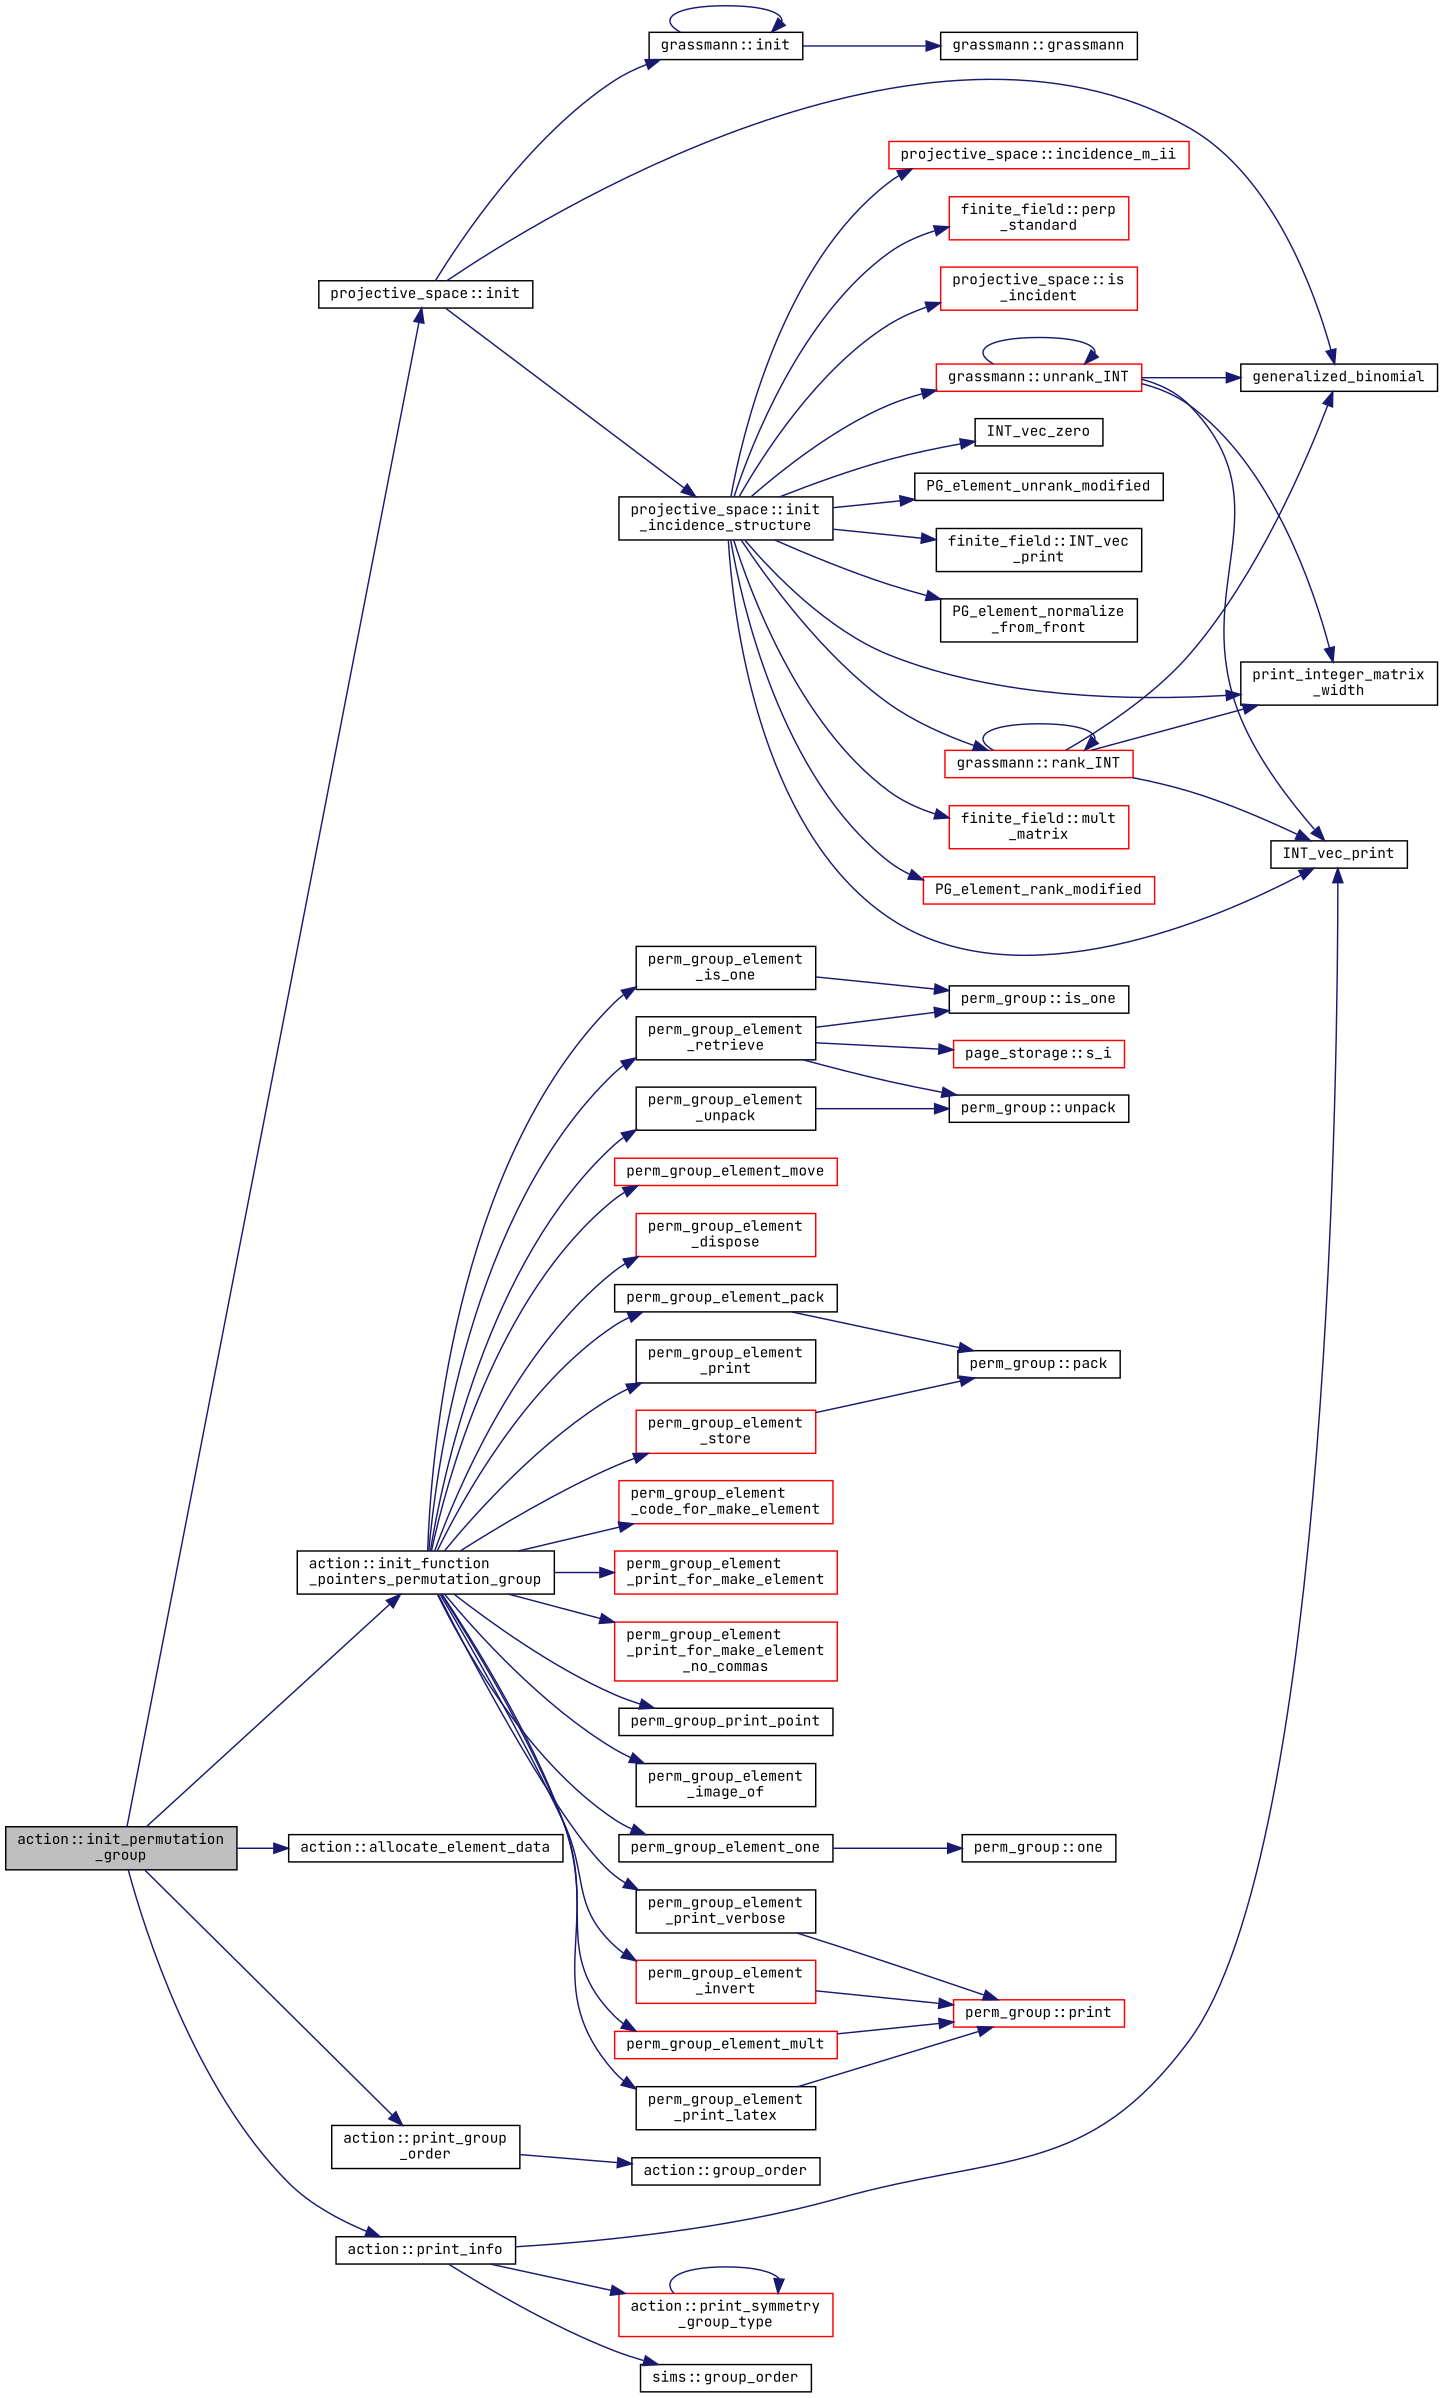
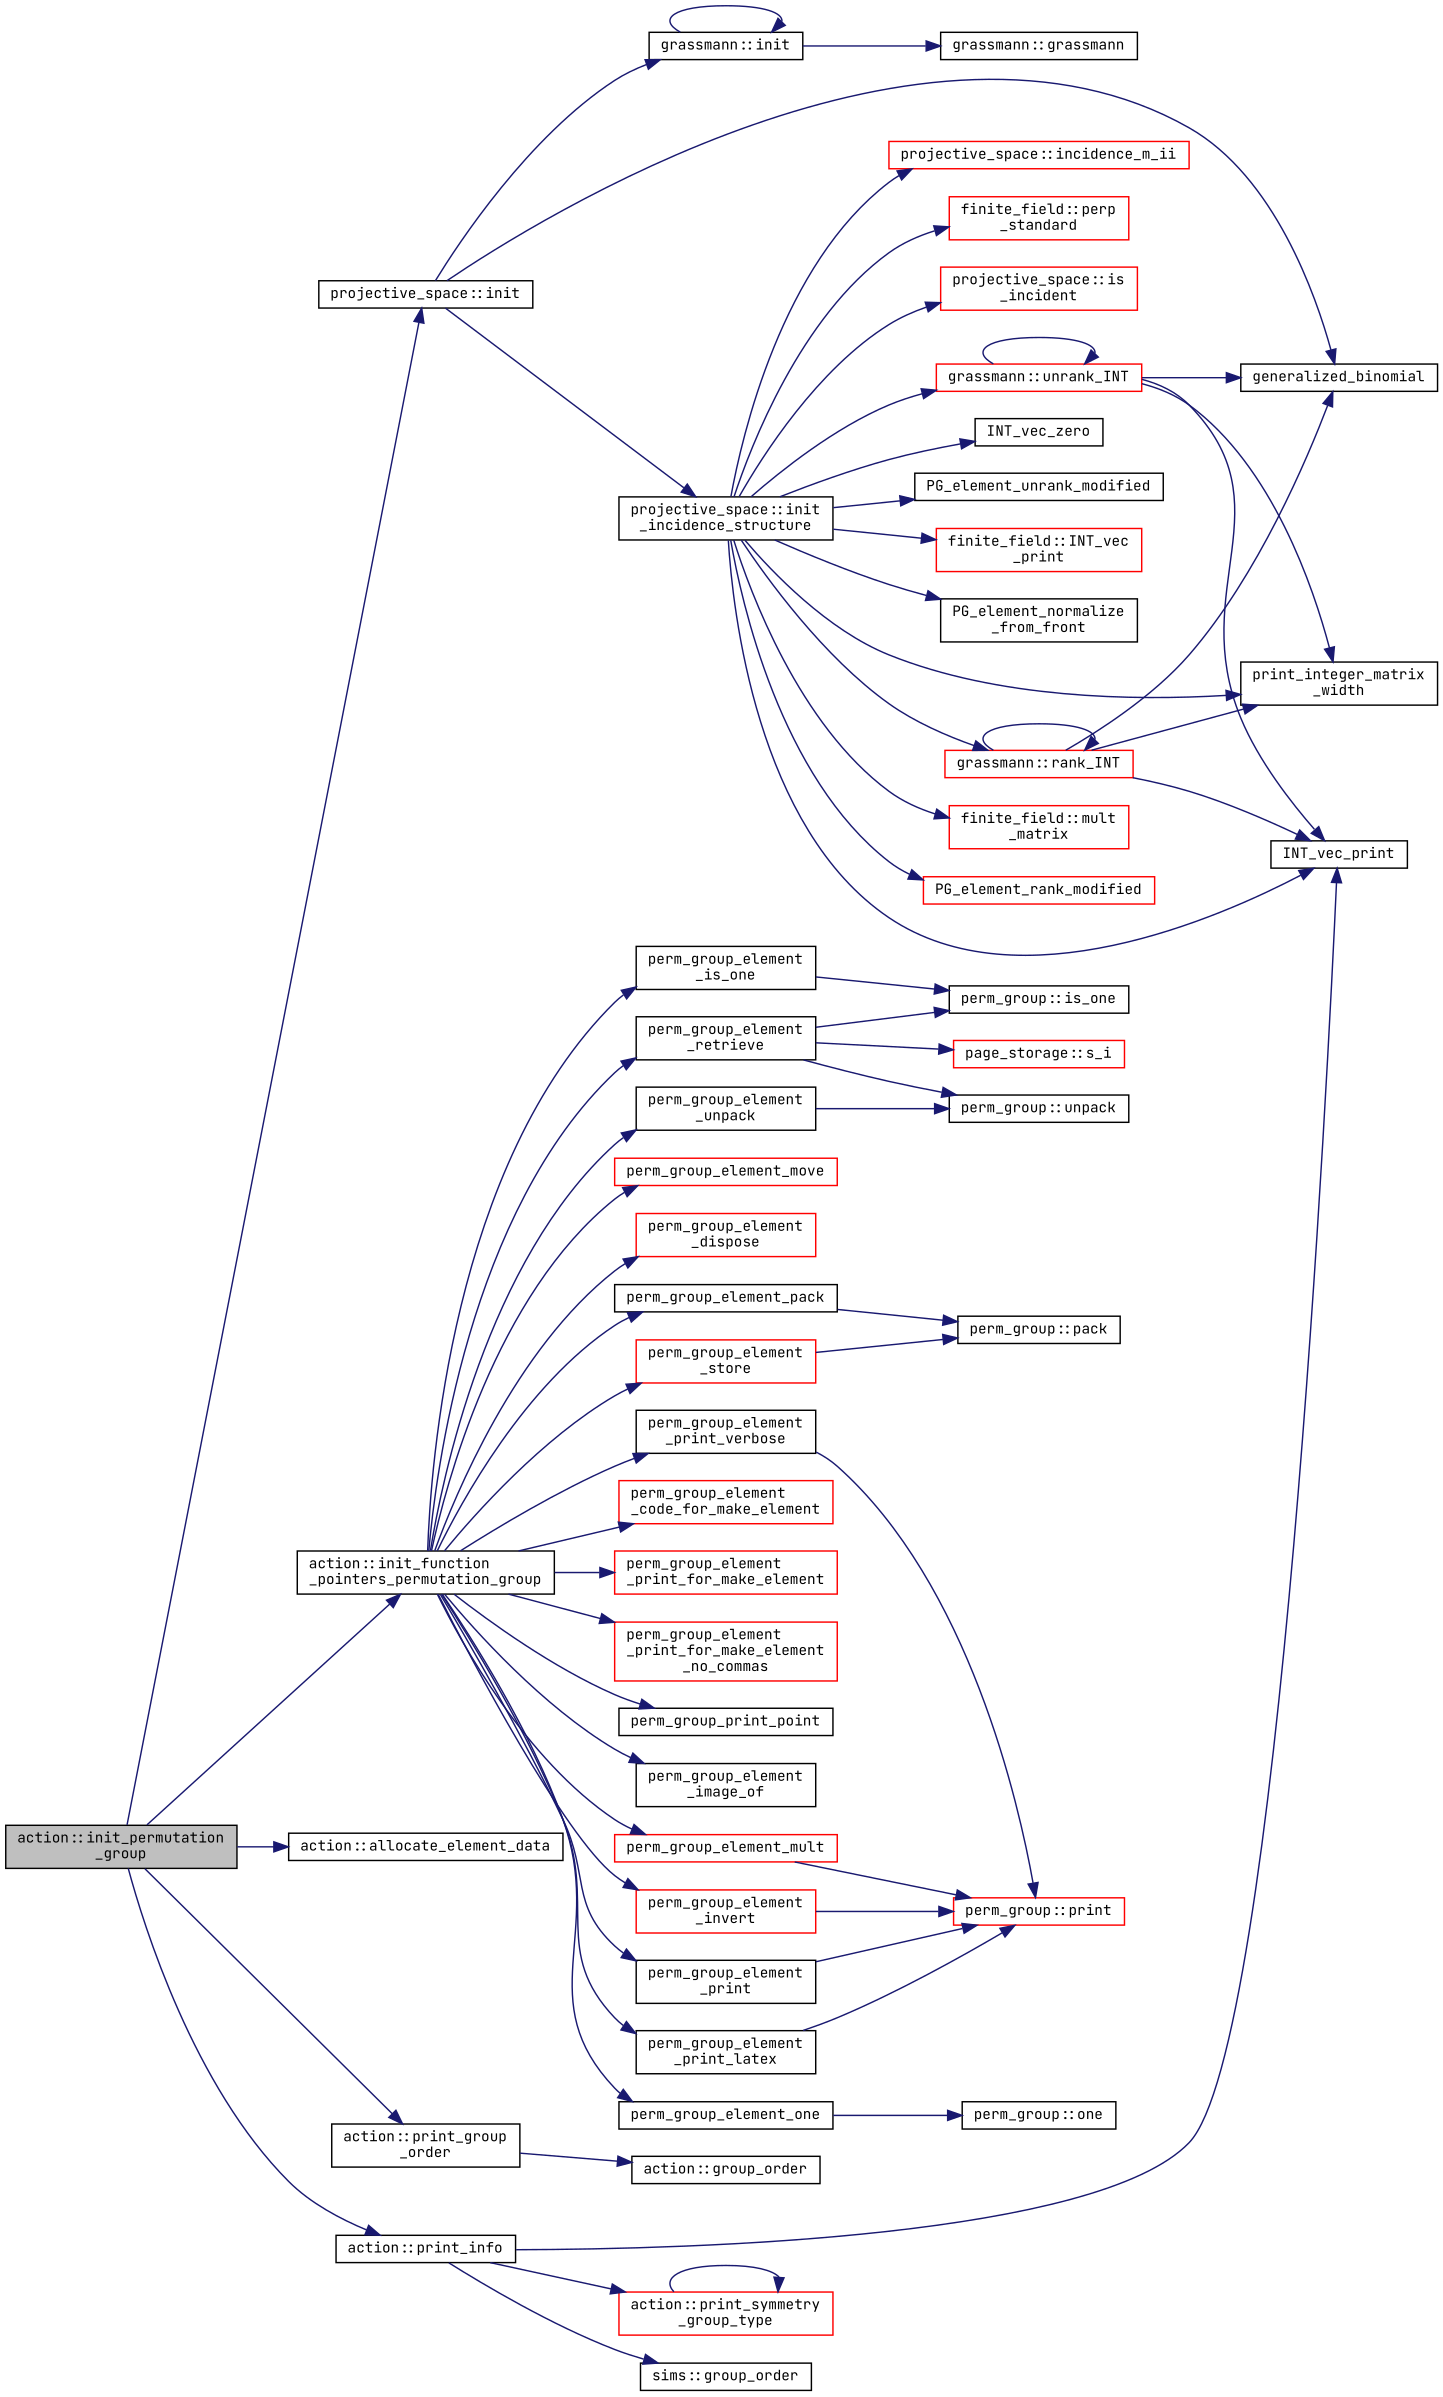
  digraph {
    fontname="JetBrains Mono"
    rankdir=LR
    node [color=black fillcolor=white fontname="JetBrains Mono" fontsize=10 shape=record style=filled]
    edge [color=midnightblue fontname="JetBrains Mono" fontsize=10 labelfontname=Helvetica labelfontsize=10 style=solid]
    n1 [fillcolor=grey75 fontcolor=black height=0.2 label="action::init_permutation\l_group" width=0.4]
    n2 [height=0.2 label="projective_space::init" width=0.4]
    n3 [height=0.2 label="action::init_function\l_pointers_permutation_group" width=0.4]
    n4 [height=0.2 label="action::allocate_element_data" width=0.4]
    n5 [height=0.2 label="action::print_group\l_order" width=0.4]
    n6 [height=0.2 label="action::print_info" width=0.4]
    n7 [height=0.2 label="grassmann::init" width=0.4]
    n8 [height=0.2 label=generalized_binomial width=0.4]
    n9 [height=0.2 label="projective_space::init\l_incidence_structure" width=0.4]
    n10 [height=0.2 label="perm_group_element\l_image_of" width=0.4]
    n11 [height=0.2 label=perm_group_element_one width=0.4]
    n12 [height=0.2 label="perm_group_element\l_is_one" width=0.4]
    n13 [height=0.2 label="perm_group_element\l_unpack" width=0.4]
    n14 [height=0.2 label=perm_group_element_pack width=0.4]
    n15 [height=0.2 label="perm_group_element\l_retrieve" width=0.4]
    n16 [color=red height=0.2 label="perm_group_element\l_store" width=0.4]
    n17 [color=red height=0.2 label=perm_group_element_mult width=0.4]
    n18 [color=red height=0.2 label="perm_group_element\l_invert" width=0.4]
    n19 [color=red height=0.2 label=perm_group_element_move width=0.4]
    n20 [color=red height=0.2 label="perm_group_element\l_dispose" width=0.4]
    n21 [height=0.2 label="perm_group_element\l_print" width=0.4]
    n22 [height=0.2 label="perm_group_element\l_print_latex" width=0.4]
    n23 [height=0.2 label="perm_group_element\l_print_verbose" width=0.4]
    n24 [color=red height=0.2 label="perm_group_element\l_code_for_make_element" width=0.4]
    n25 [color=red height=0.2 label="perm_group_element\l_print_for_make_element" width=0.4]
    n26 [color=red height=0.2 label="perm_group_element\l_print_for_make_element\l_no_commas" width=0.4]
    n27 [height=0.2 label=perm_group_print_point width=0.4]
    n28 [height=0.2 label="action::group_order" width=0.4]
    n29 [height=0.2 label=INT_vec_print width=0.4]
    n30 [color=red height=0.2 label="action::print_symmetry\l_group_type" width=0.4]
    n31 [height=0.2 label="sims::group_order" width=0.4]
    n32 [height=0.2 label="grassmann::grassmann" width=0.4]
    n33 [height=0.2 label=INT_vec_zero width=0.4]
    n34 [height=0.2 label=PG_element_unrank_modified width=0.4]
-   n35 [height=0.2 label="finite_field::INT_vec\l_print" width=0.4]
+   n35 [color=red height=0.2 label="finite_field::INT_vec\l_print" width=0.4]
    n36 [height=0.2 label="PG_element_normalize\l_from_front" width=0.4]
    n37 [color=red height=0.2 label="grassmann::unrank_INT" width=0.4]
    n38 [height=0.2 label="print_integer_matrix\l_width" width=0.4]
    n39 [color=red height=0.2 label="grassmann::rank_INT" width=0.4]
    n40 [color=red height=0.2 label="finite_field::mult\l_matrix" width=0.4]
    n41 [color=red height=0.2 label=PG_element_rank_modified width=0.4]
    n42 [color=red height=0.2 label="projective_space::incidence_m_ii" width=0.4]
    n43 [color=red height=0.2 label="finite_field::perp\l_standard" width=0.4]
    n44 [color=red height=0.2 label="projective_space::is\l_incident" width=0.4]
    n45 [height=0.2 label="perm_group::one" width=0.4]
    n46 [height=0.2 label="perm_group::is_one" width=0.4]
    n47 [height=0.2 label="perm_group::unpack" width=0.4]
    n48 [height=0.2 label="perm_group::pack" width=0.4]
    n49 [color=red height=0.2 label="page_storage::s_i" width=0.4]
    n50 [color=red height=0.2 label="perm_group::print" width=0.4]
    n1 -> n2
    n1 -> n3
    n1 -> n4
    n1 -> n5
    n1 -> n6
    n2 -> n7
    n2 -> n8
    n2 -> n9
    n3 -> n10
    n3 -> n11
    n3 -> n12
    n3 -> n13
    n3 -> n14
    n3 -> n15
    n3 -> n16
    n3 -> n17
    n3 -> n18
    n3 -> n19
    n3 -> n20
    n3 -> n21
    n3 -> n22
    n3 -> n23
    n3 -> n24
    n3 -> n25
    n3 -> n26
    n3 -> n27
    n5 -> n28
    n6 -> n29
    n6 -> n30
    n6 -> n31
    n7 -> n7
    n7 -> n32
    n9 -> n29
    n9 -> n33
    n9 -> n34
    n9 -> n35
    n9 -> n36
    n9 -> n37
    n9 -> n38
    n9 -> n39
    n9 -> n40
    n9 -> n41
    n9 -> n42
    n9 -> n43
    n9 -> n44
    n11 -> n45
    n12 -> n46
    n13 -> n47
    n14 -> n48
    n15 -> n46
    n15 -> n47
    n15 -> n49
    n16 -> n48
    n17 -> n50
    n18 -> n50
+   n21 -> n50
    n22 -> n50
    n23 -> n50
    n30 -> n30
    n37 -> n8
    n37 -> n29
    n37 -> n37
    n37 -> n38
    n39 -> n8
    n39 -> n29
    n39 -> n38
    n39 -> n39
  }
